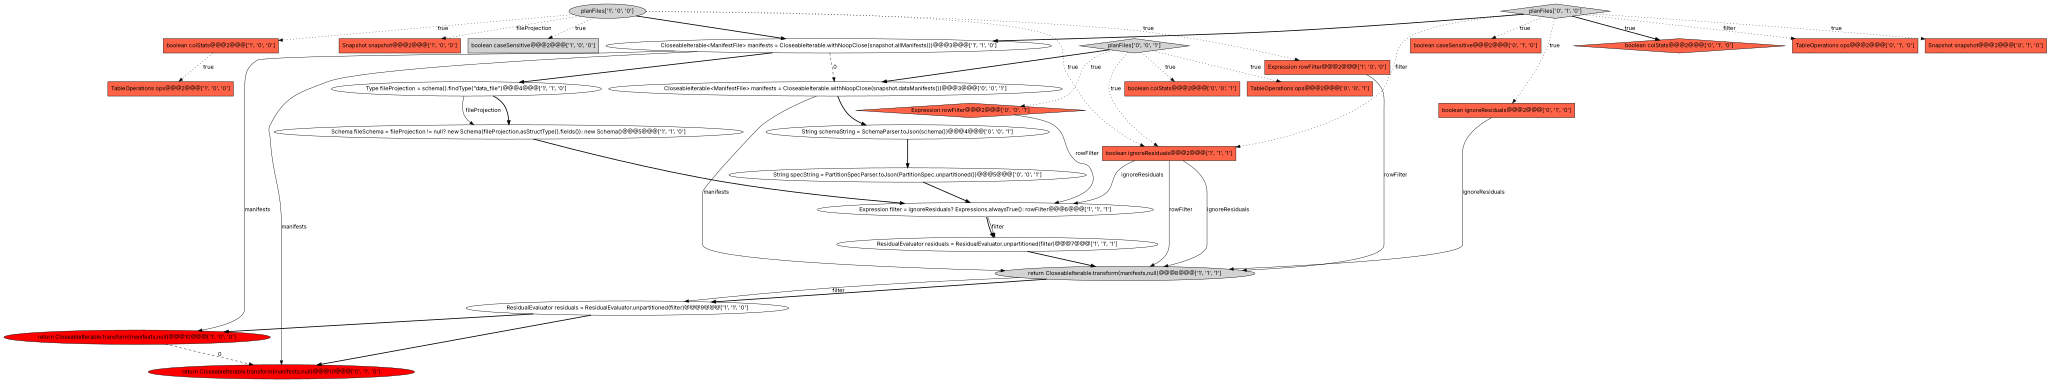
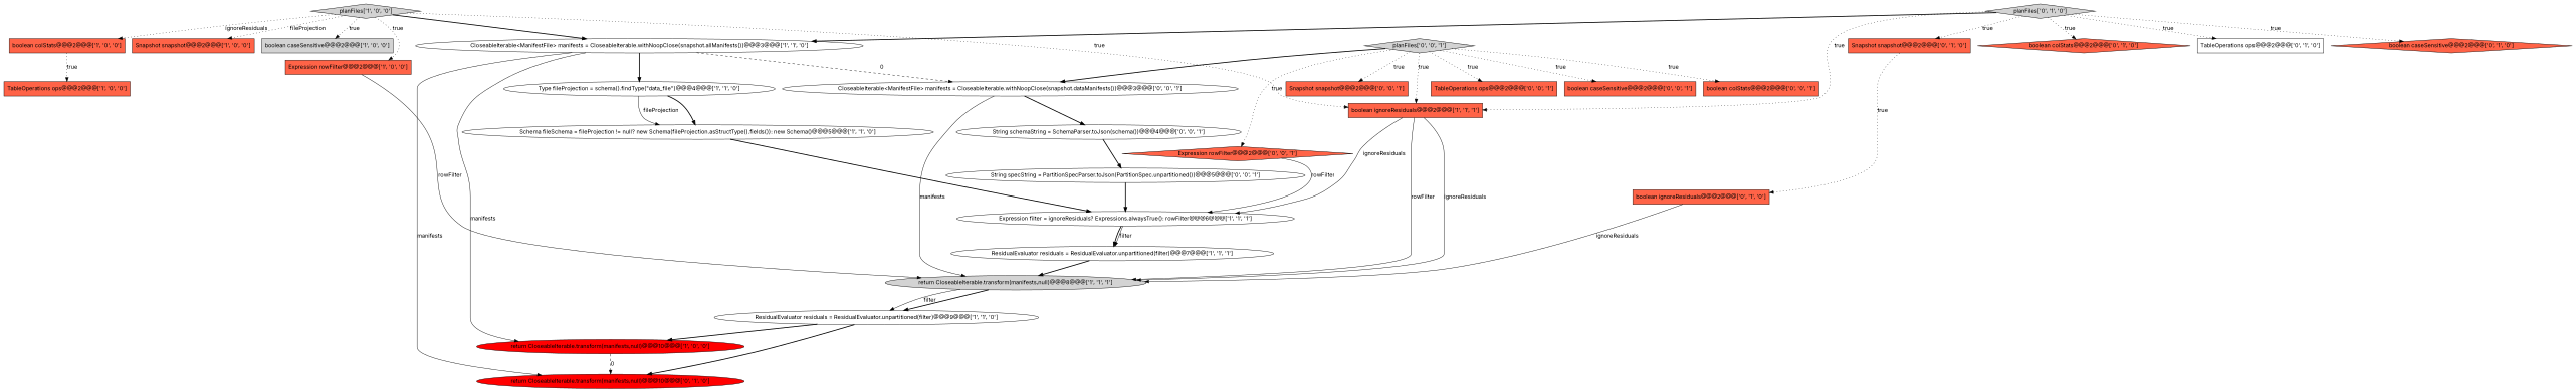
  digraph {
    fontname=Inter
    node [fillcolor=tomato fontname=Inter shape=box style=filled]
    edge [fontname=Inter style=dotted]
-   n1 [fillcolor=lightgray label="planFiles['1', '0', '0']" shape=ellipse]
+   n1 [fillcolor=lightgray label="planFiles['1', '0', '0']" shape=diamond]
    n2 [fillcolor=lightgray label="boolean caseSensitive@@@2@@@['1', '0', '0']"]
    n3 [label="boolean colStats@@@2@@@['1', '0', '0']"]
    n4 [label="Snapshot snapshot@@@2@@@['1', '0', '0']"]
    n5 [label="Expression rowFilter@@@2@@@['1', '0', '0']"]
    n6 [label="boolean ignoreResiduals@@@2@@@['1', '1', '1']"]
    n7 [fillcolor=white label="CloseableIterable<ManifestFile> manifests = CloseableIterable.withNoopClose(snapshot.allManifests())@@@3@@@['1', '1', '0']" shape=ellipse]
    n8 [label="TableOperations ops@@@2@@@['1', '0', '0']"]
    n9 [fillcolor=lightgray label="return CloseableIterable.transform(manifests,null)@@@8@@@['1', '1', '1']" shape=ellipse]
    n10 [fillcolor=white label="Expression filter = ignoreResiduals? Expressions.alwaysTrue(): rowFilter@@@6@@@['1', '1', '1']" shape=ellipse]
    n11 [fillcolor=white label="Type fileProjection = schema().findType(\"data_file\")@@@4@@@['1', '1', '0']" shape=ellipse]
    n12 [fillcolor=white label="CloseableIterable<ManifestFile> manifests = CloseableIterable.withNoopClose(snapshot.dataManifests())@@@3@@@['0', '0', '1']" shape=ellipse]
    n13 [fillcolor=red label="return CloseableIterable.transform(manifests,null)@@@10@@@['1', '0', '0']" shape=ellipse]
    n14 [fillcolor=red label="return CloseableIterable.transform(manifests,null)@@@10@@@['0', '1', '0']" shape=ellipse]
    n15 [label="Expression rowFilter@@@2@@@['0', '0', '1']" shape=diamond]
    n16 [fillcolor=white label="ResidualEvaluator residuals = ResidualEvaluator.unpartitioned(filter)@@@7@@@['1', '1', '1']" shape=ellipse]
    n17 [label="boolean colStats@@@2@@@['0', '1', '0']" shape=diamond]
    n18 [fillcolor=white label="String schemaString = SchemaParser.toJson(schema())@@@4@@@['0', '0', '1']" shape=ellipse]
    n19 [fillcolor=white label="String specString = PartitionSpecParser.toJson(PartitionSpec.unpartitioned())@@@5@@@['0', '0', '1']" shape=ellipse]
    n20 [fillcolor=white label="Schema fileSchema = fileProjection != null? new Schema(fileProjection.asStructType().fields()): new Schema()@@@5@@@['1', '1', '0']" shape=ellipse]
-   n21 [label="TableOperations ops@@@2@@@['0', '1', '0']"]
+   n21 [fillcolor=white label="TableOperations ops@@@2@@@['0', '1', '0']"]
    n22 [label="Snapshot snapshot@@@2@@@['0', '1', '0']"]
    n23 [fillcolor=lightgray label="planFiles['0', '0', '1']" shape=diamond]
+   n24 [label="Snapshot snapshot@@@2@@@['0', '0', '1']"]
    n25 [label="TableOperations ops@@@2@@@['0', '0', '1']"]
+   n26 [label="boolean caseSensitive@@@2@@@['0', '0', '1']"]
    n27 [label="boolean colStats@@@2@@@['0', '0', '1']"]
    n28 [fillcolor=white label="ResidualEvaluator residuals = ResidualEvaluator.unpartitioned(filter)@@@9@@@['1', '1', '0']" shape=ellipse]
    n29 [fillcolor=lightgray label="planFiles['0', '1', '0']" shape=diamond]
    n30 [label="boolean ignoreResiduals@@@2@@@['0', '1', '0']"]
-   n31 [label="boolean caseSensitive@@@2@@@['0', '1', '0']"]
+   n31 [label="boolean caseSensitive@@@2@@@['0', '1', '0']" shape=diamond]
    n1 -> n2 [label=true]
-   n1 -> n3 [label=true]
+   n1 -> n3 [label=ignoreResiduals]
    n1 -> n4 [label=fileProjection]
    n1 -> n5 [label=true]
    n1 -> n6 [label=true]
    n1 -> n7 [style=bold]
    n3 -> n8 [label=true]
    n5 -> n9 [label=rowFilter style=solid]
    n6 -> n9 [label=rowFilter style=solid]
    n6 -> n9 [label=ignoreResiduals style=solid]
    n6 -> n10 [label=ignoreResiduals style=solid]
    n7 -> n11 [style=bold]
    n7 -> n12 [label=0 style=dashed]
    n7 -> n13 [label=manifests style=solid]
    n7 -> n14 [label=manifests style=solid]
    n9 -> n28 [style=bold]
    n9 -> n28 [label=filter style=solid]
    n10 -> n16 [style=bold]
    n10 -> n16 [label=filter style=solid]
    n11 -> n20 [style=bold]
    n11 -> n20 [label=fileProjection style=solid]
    n12 -> n9 [label=manifests style=solid]
    n12 -> n18 [style=bold]
    n13 -> n14 [label=0 style=dashed]
    n15 -> n10 [label=rowFilter style=solid]
    n16 -> n9 [style=bold]
    n18 -> n19 [style=bold]
    n19 -> n10 [style=bold]
    n20 -> n10 [style=bold]
    n23 -> n6 [label=true]
    n23 -> n12 [style=bold]
    n23 -> n15 [label=true]
+   n23 -> n24 [label=true]
    n23 -> n25 [label=true]
+   n23 -> n26 [label=true]
    n23 -> n27 [label=true]
    n28 -> n13 [style=bold]
    n28 -> n14 [style=bold]
-   n29 -> n6 [label=filter]
+   n29 -> n6 [label=true]
    n29 -> n7 [style=bold]
-   n29 -> n17 [label=true style=bold]
-   n29 -> n21 [label=filter]
+   n29 -> n17 [label=true]
+   n29 -> n21 [label=true]
    n29 -> n22 [label=true]
-   n29 -> n30 [label=true]
+   n22 -> n30 [label=true]
    n29 -> n31 [label=true]
    n30 -> n9 [label=ignoreResiduals style=solid]
  }
